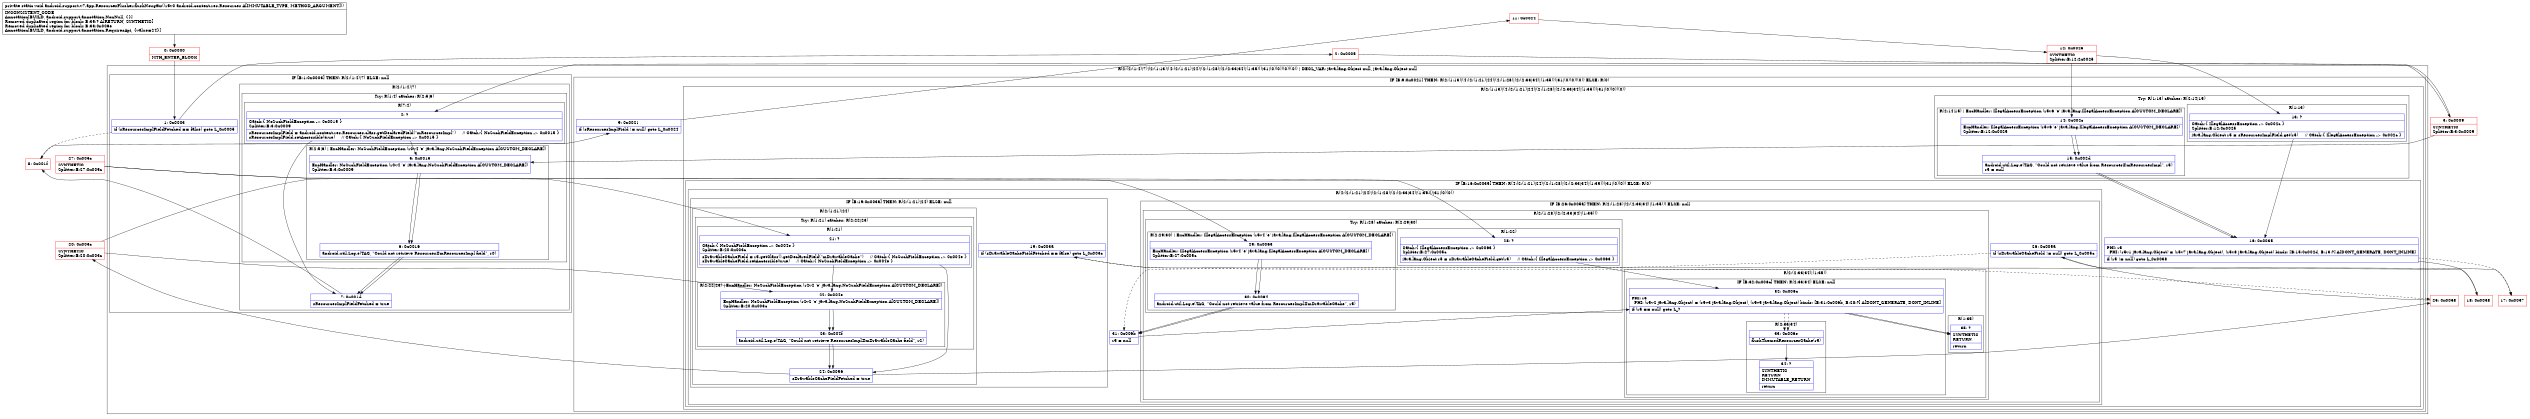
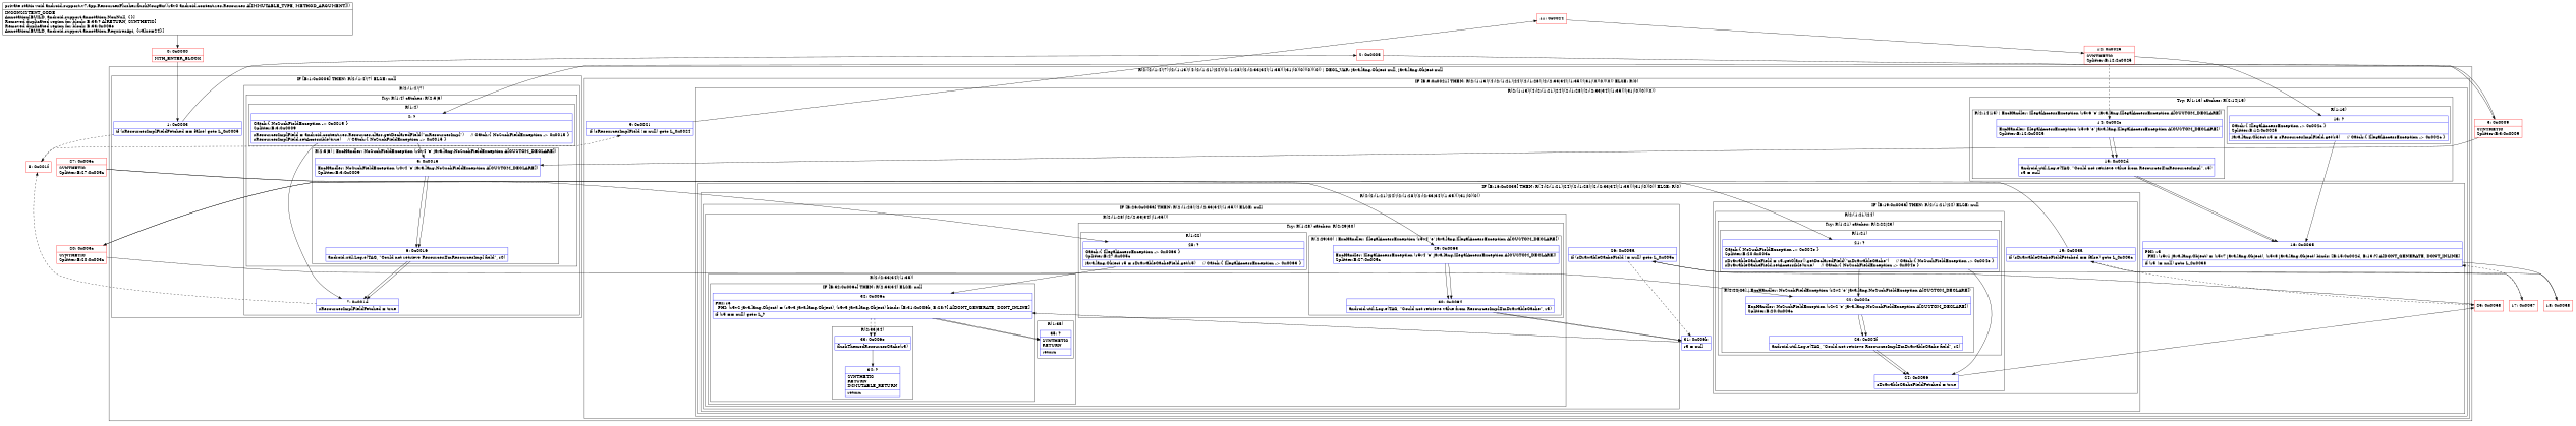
  digraph {
    node [color=blue shape=record]
    n1 [label="{4\:\ ?|Catch:\{ NoSuchFieldException \-\> 0x0015 \}\lSplitter:B:3:0x0009\l|sResourcesImplField = android.content.res.Resources.class.getDeclaredField(\"mResourcesImpl\")     \/\/ Catch:\{ NoSuchFieldException \-\> 0x0015 \}\lsResourcesImplField.setAccessible(true)     \/\/ Catch:\{ NoSuchFieldException \-\> 0x0015 \}\l}"]
    n2 [label="{5\:\ 0x0015|ExcHandler: NoSuchFieldException (r0v4 'e' java.lang.NoSuchFieldException A[CUSTOM_DECLARE])\lSplitter:B:3:0x0009\l}"]
    n3 [label="{6\:\ 0x0016|android.util.Log.e(TAG, \"Could not retrieve Resources#mResourcesImpl field\", r0)\l}"]
    n4 [label="{7\:\ 0x001d|sResourcesImplFieldFetched = true\l}"]
    n5 [label="{1\:\ 0x0003|if (sResourcesImplFieldFetched == false) goto L_0x0005\l}"]
    n6 [label="{13\:\ ?|Catch:\{ IllegalAccessException \-\> 0x002c \}\lSplitter:B:12:0x0025\l|java.lang.Object r5 = sResourcesImplField.get(r5)     \/\/ Catch:\{ IllegalAccessException \-\> 0x002c \}\l}"]
    n7 [label="{14\:\ 0x002c|ExcHandler: IllegalAccessException (r5v6 'e' java.lang.IllegalAccessException A[CUSTOM_DECLARE])\lSplitter:B:12:0x0025\l}"]
    n8 [label="{15\:\ 0x002d|android.util.Log.e(TAG, \"Could not retrieve value from Resources#mResourcesImpl\", r5)\lr5 = null\l}"]
    n9 [label="{21\:\ ?|Catch:\{ NoSuchFieldException \-\> 0x004e \}\lSplitter:B:20:0x003c\l|sDrawableCacheField = r5.getClass().getDeclaredField(\"mDrawableCache\")     \/\/ Catch:\{ NoSuchFieldException \-\> 0x004e \}\lsDrawableCacheField.setAccessible(true)     \/\/ Catch:\{ NoSuchFieldException \-\> 0x004e \}\l}"]
    n10 [label="{22\:\ 0x004e|ExcHandler: NoSuchFieldException (r2v2 'e' java.lang.NoSuchFieldException A[CUSTOM_DECLARE])\lSplitter:B:20:0x003c\l}"]
    n11 [label="{23\:\ 0x004f|android.util.Log.e(TAG, \"Could not retrieve ResourcesImpl#mDrawableCache field\", r2)\l}"]
    n12 [label="{24\:\ 0x0056|sDrawableCacheFieldFetched = true\l}"]
    n13 [label="{19\:\ 0x003a|if (sDrawableCacheFieldFetched == false) goto L_0x003c\l}"]
    n14 [label="{28\:\ ?|Catch:\{ IllegalAccessException \-\> 0x0063 \}\lSplitter:B:27:0x005c\l|java.lang.Object r5 = sDrawableCacheField.get(r5)     \/\/ Catch:\{ IllegalAccessException \-\> 0x0063 \}\l}"]
    n15 [label="{29\:\ 0x0063|ExcHandler: IllegalAccessException (r5v4 'e' java.lang.IllegalAccessException A[CUSTOM_DECLARE])\lSplitter:B:27:0x005c\l}"]
    n16 [label="{30\:\ 0x0064|android.util.Log.e(TAG, \"Could not retrieve value from ResourcesImpl#mDrawableCache\", r5)\l}"]
    n17 [label="{33\:\ 0x006e|flushThemedResourcesCache(r5)\l}"]
    n18 [label="{34\:\ ?|SYNTHETIC\lRETURN\lIMMUTABLE_RETURN\l|return\l}"]
    n19 [label="{32\:\ 0x006c|PHI: r5 \l  PHI: (r5v2 java.lang.Object) = (r5v3 java.lang.Object), (r5v5 java.lang.Object) binds: [B:31:0x006b, B:28:?] A[DONT_GENERATE, DONT_INLINE]\l|if (r5 == null) goto L_?\l}"]
    n20 [label="{35\:\ ?|SYNTHETIC\lRETURN\l|return\l}"]
    n21 [label="{26\:\ 0x005a|if (sDrawableCacheField != null) goto L_0x005c\l}"]
    n22 [label="{31\:\ 0x006b|r5 = null\l}"]
    n23 [label="{16\:\ 0x0035|PHI: r5 \l  PHI: (r5v1 java.lang.Object) = (r5v7 java.lang.Object), (r5v8 java.lang.Object) binds: [B:15:0x002d, B:13:?] A[DONT_GENERATE, DONT_INLINE]\l|if (r5 != null) goto L_0x0038\l}"]
    n24 [label="{9\:\ 0x0021|if (sResourcesImplField != null) goto L_0x0024\l}"]
    n25 [color=red label="{8\:\ 0x001f}"]
    n26 [color=red label="{2\:\ 0x0005}"]
    n27 [color=red label="{25\:\ 0x0058}"]
    n28 [color=red label="{20\:\ 0x003c|SYNTHETIC\lSplitter:B:20:0x003c\l}"]
    n29 [color=red label="{17\:\ 0x0037}"]
    n30 [color=red label="{18\:\ 0x0038}"]
    n31 [color=red label="{11\:\ 0x0024}"]
    n32 [color=red label="{3\:\ 0x0009|SYNTHETIC\lSplitter:B:3:0x0009\l}"]
    n33 [color=red label="{12\:\ 0x0025|SYNTHETIC\lSplitter:B:12:2x0025\l}"]
    n34 [color=red label="{27\:\ 0x005c|SYNTHETIC\lSplitter:B:27:0x005c\l}"]
    n35 [color=red label="{0\:\ 0x0000|MTH_ENTER_BLOCK\l}"]
    n36 [label="{private static void android.support.v7.app.ResourcesFlusher.flushNougats((r5v0 android.content.res.Resources A[IMMUTABLE_TYPE, METHOD_ARGUMENT]))  | INCONSISTENT_CODE\lAnnotation[BUILD, android.support.annotation.NonNull, \{\}]\lRemoved duplicated region for block: B:35:? A[RETURN, SYNTHETIC]\lRemoved duplicated region for block: B:33:0x006e \lAnnotation[BUILD, android.support.annotation.RequiresApi, \{value=24\}]\l}" color=""]
    subgraph cluster_1 {
      label="R(2:(2:(1:4)|7)|(2:(1:13)|(4:(2:(1:21)|24)|(2:(1:28)|(2:(2:33|34)|(1:35)))|31|(0)(0))(0))(0)) | DECL_VAR: java.lang.Object null, java.lang.Object null\l"
      subgraph cluster_2 {
        label="IF [B:1:0x0003] THEN: R(2:(1:4)|7) ELSE: null"
        n5
        subgraph cluster_3 {
          label="R(2:(1:4)|7)"
          n4
          subgraph cluster_4 {
            label="Try: R(1:4) catches: R(2:5|6)"
            subgraph cluster_5 {
-             label="R(7:4)"
+             label="R(1:4)"
              n1
            }
            subgraph cluster_6 {
              label="R(2:5|6) | ExcHandler: NoSuchFieldException (r0v4 'e' java.lang.NoSuchFieldException A[CUSTOM_DECLARE])\l"
              n2
              n3
            }
          }
        }
      }
      subgraph cluster_7 {
        label="IF [B:9:0x0021] THEN: R(2:(1:13)|(4:(2:(1:21)|24)|(2:(1:28)|(2:(2:33|34)|(1:35)))|31|(0)(0))(0)) ELSE: R(0)"
        n24
        subgraph cluster_8 {
          label="R(2:(1:13)|(4:(2:(1:21)|24)|(2:(1:28)|(2:(2:33|34)|(1:35)))|31|(0)(0))(0))"
          subgraph cluster_9 {
            label="Try: R(1:13) catches: R(2:14|15)"
            subgraph cluster_10 {
              label="R(1:13)"
              n6
            }
            subgraph cluster_11 {
              label="R(2:14|15) | ExcHandler: IllegalAccessException (r5v6 'e' java.lang.IllegalAccessException A[CUSTOM_DECLARE])\l"
              n7
              n8
            }
          }
          subgraph cluster_12 {
            label="IF [B:16:0x0035] THEN: R(4:(2:(1:21)|24)|(2:(1:28)|(2:(2:33|34)|(1:35)))|31|(0)(0)) ELSE: R(0)"
            n23
            subgraph cluster_13 {
              label="R(4:(2:(1:21)|24)|(2:(1:28)|(2:(2:33|34)|(1:35)))|31|(0)(0))"
              n22
              subgraph cluster_14 {
                label="IF [B:19:0x003a] THEN: R(2:(1:21)|24) ELSE: null"
                n13
                subgraph cluster_15 {
                  label="R(2:(1:21)|24)"
                  n12
                  subgraph cluster_16 {
                    label="Try: R(1:21) catches: R(2:22|23)"
                    subgraph cluster_17 {
                      label="R(1:21)"
                      n9
                    }
                    subgraph cluster_18 {
                      label="R(2:22|23) | ExcHandler: NoSuchFieldException (r2v2 'e' java.lang.NoSuchFieldException A[CUSTOM_DECLARE])\l"
                      n10
                      n11
                    }
                  }
                }
              }
              subgraph cluster_19 {
                label="IF [B:26:0x005a] THEN: R(2:(1:28)|(2:(2:33|34)|(1:35))) ELSE: null"
                n21
                subgraph cluster_20 {
                  label="R(2:(1:28)|(2:(2:33|34)|(1:35)))"
                  subgraph cluster_21 {
                    label="Try: R(1:28) catches: R(2:29|30)"
                    subgraph cluster_22 {
                      label="R(1:22)"
                      n14
                    }
                    subgraph cluster_23 {
                      label="R(2:29|30) | ExcHandler: IllegalAccessException (r5v4 'e' java.lang.IllegalAccessException A[CUSTOM_DECLARE])\l"
                      n15
                      n16
                    }
                  }
                  subgraph cluster_24 {
                    label="R(2:(2:33|34)|(1:35))"
                    subgraph cluster_25 {
                      label="IF [B:32:0x006c] THEN: R(2:33|34) ELSE: null"
                      n19
                      subgraph cluster_26 {
                        label="R(2:33|34)"
                        n17
                        n18
                      }
                    }
                    subgraph cluster_27 {
                      label="R(1:35)"
                      n20
                    }
                  }
                }
              }
              subgraph cluster_28 {
                label="IF [B:32:0x006c] THEN: R(0) ELSE: R(0)"
                subgraph cluster_29 {
                  label="R(0)"
                }
                subgraph cluster_30 {
                  label="R(0)"
                }
              }
            }
            subgraph cluster_31 {
              label="R(0)"
            }
          }
        }
        subgraph cluster_32 {
          label="R(0)"
        }
      }
    }
    subgraph cluster_33 {
      label="R(2:5|6) | ExcHandler: NoSuchFieldException (r0v4 'e' java.lang.NoSuchFieldException A[CUSTOM_DECLARE])\l"
    }
    subgraph cluster_34 {
      label="R(2:14|15) | ExcHandler: IllegalAccessException (r5v6 'e' java.lang.IllegalAccessException A[CUSTOM_DECLARE])\l"
    }
    subgraph cluster_35 {
      label="R(2:22|23) | ExcHandler: NoSuchFieldException (r2v2 'e' java.lang.NoSuchFieldException A[CUSTOM_DECLARE])\l"
    }
    subgraph cluster_36 {
      label="R(2:29|30) | ExcHandler: IllegalAccessException (r5v4 'e' java.lang.IllegalAccessException A[CUSTOM_DECLARE])\l"
    }
    n1 -> n2
    n1 -> n4
    n2 -> n3
    n2 -> n3
    n3 -> n4
    n3 -> n4
-   n4 -> n25
+   n4 -> n25 [style=dashed]
    n5 -> n25 [style=dashed]
    n5 -> n26
    n6 -> n23
    n7 -> n8
    n7 -> n8
    n8 -> n23
    n8 -> n23
    n9 -> n10
    n9 -> n12
    n10 -> n11
    n10 -> n11
    n11 -> n12
    n11 -> n12
    n12 -> n27
    n13 -> n27 [style=dashed]
-   n12 -> n28
+   n13 -> n28
    n14 -> n19
    n15 -> n16
    n15 -> n16
    n16 -> n22
    n16 -> n22
    n17 -> n18
    n19 -> n17 [style=dashed]
    n19 -> n17 [style=dashed]
    n19 -> n20
    n19 -> n20
    n21 -> n22 [style=dashed]
    n21 -> n29
    n22 -> n19
-   n23 -> n29 [style=dashed]
+   n29 -> n23 [style=dashed]
    n23 -> n30
    n24 -> n31
-   n25 -> n24
+   n25 -> n24 [style=dashed]
    n26 -> n32
    n27 -> n21
    n28 -> n9
    n28 -> n10
    n30 -> n13
    n31 -> n33
    n32 -> n1
    n32 -> n2
    n33 -> n6
-   n33 -> n7
+   n33 -> n7 [style=dashed]
    n34 -> n14
    n34 -> n15
    n35 -> n5
    n36 -> n35
  }
